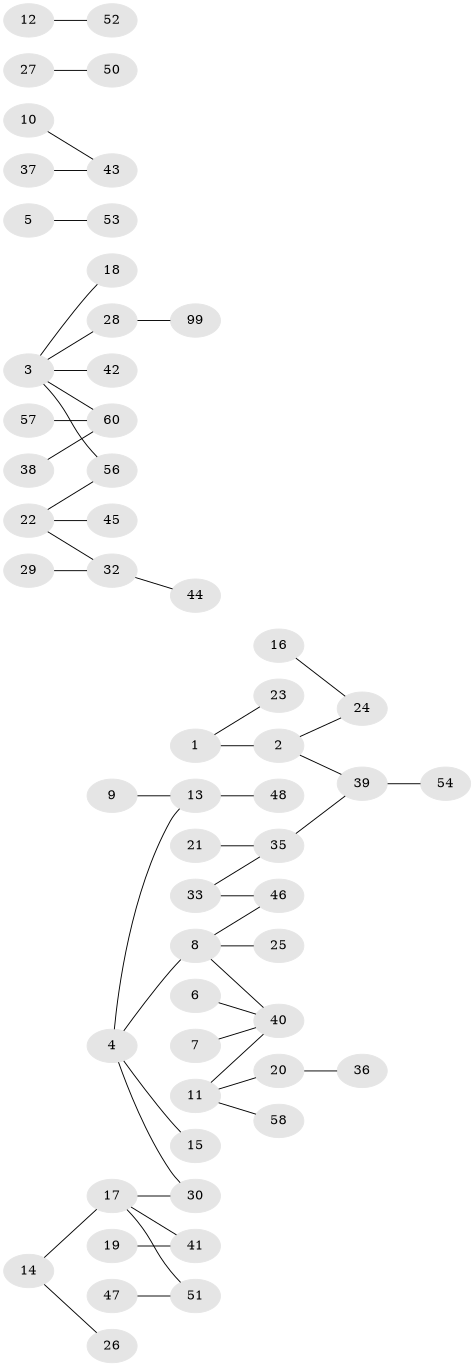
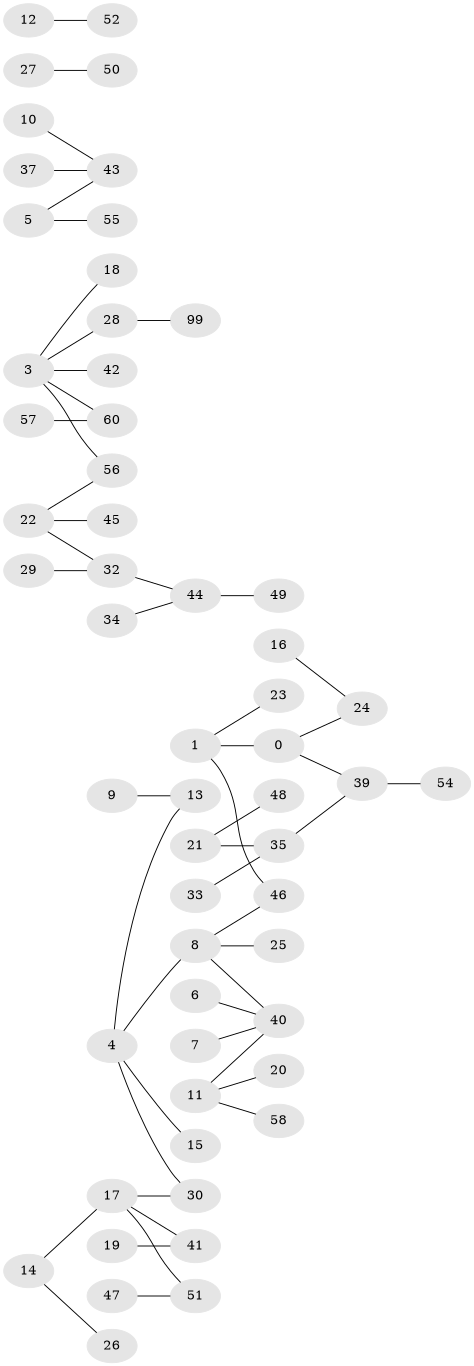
  graph {
    rankdir=LR
    node [color=gray90 style=filled]
    edge [weight=1.0]
    1
-   2
+   2 [label=0]
    23
    46
    24
    39
    54
    3
    18
    28
    42
    56
    60
    n14 [label=99]
    4
    8
    13
    15
    30
    40
    25
    5
    43
-   53
+   53 [label=55]
    6
    7
    9
    10
    11
    20
    58
-   36
    27
    50
    12
    52
    14
    17
    26
    41
    51
    16
    19
    21
    35
    48
    22
    32
    45
    44
    29
+   49
    33
+   34
    37
-   38
    47
    57
    1 -- 2
    1 -- 23
-   33 -- 46
+   1 -- 46
    2 -- 24
    2 -- 39
    39 -- 54
    3 -- 18
    3 -- 28
    3 -- 42
    3 -- 56
    3 -- 60
    28 -- n14
    4 -- 8
    4 -- 13
    4 -- 15
    4 -- 30
    8 -- 46
    8 -- 40
    8 -- 25
+   5 -- 43
    5 -- 53
    6 -- 40
    7 -- 40
    9 -- 13
    10 -- 43
    11 -- 40
    11 -- 20
    11 -- 58
-   20 -- 36
    27 -- 50
    12 -- 52
    14 -- 17
    14 -- 26
    17 -- 30
    17 -- 41
    17 -- 51
    16 -- 24
    19 -- 41
    21 -- 35
-   13 -- 48
+   21 -- 48
    35 -- 39
    22 -- 56
    22 -- 32
    22 -- 45
    32 -- 44
+   44 -- 49
    29 -- 32
    33 -- 35
+   34 -- 44
    37 -- 43
-   38 -- 60
    47 -- 51
    57 -- 60
  }
